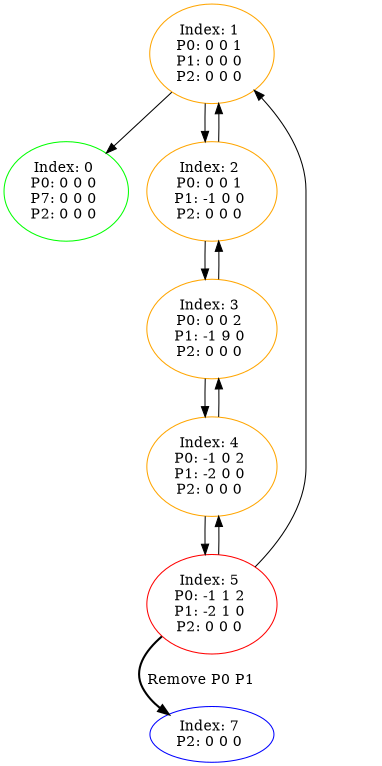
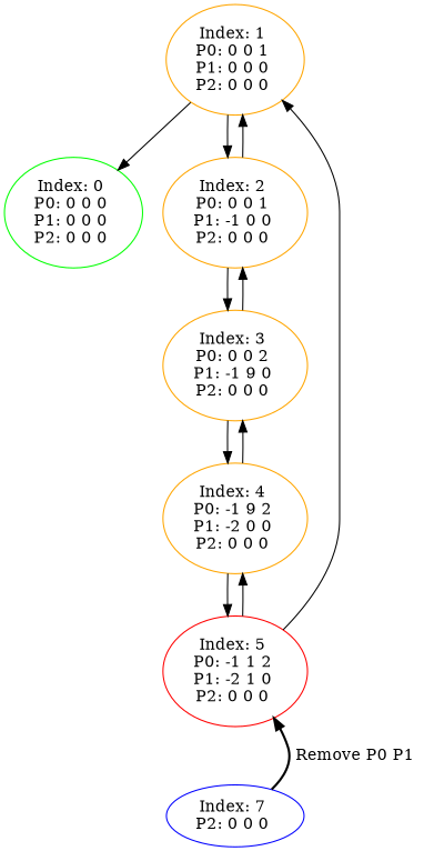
  digraph {
    color=black
    node [color=orange]
-   n1 [color=green label="Index: 0 \nP0: 0 0 0 \nP7: 0 0 0 \nP2: 0 0 0 \n"]
+   n1 [color=green label="Index: 0 \nP0: 0 0 0 \nP1: 0 0 0 \nP2: 0 0 0 \n"]
    n2 [label="Index: 1 \nP0: 0 0 1 \nP1: 0 0 0 \nP2: 0 0 0 \n"]
    n3 [label="Index: 2 \nP0: 0 0 1 \nP1: -1 0 0 \nP2: 0 0 0 \n"]
    n4 [label="Index: 3 \nP0: 0 0 2 \nP1: -1 9 0 \nP2: 0 0 0 \n"]
-   n5 [label="Index: 4 \nP0: -1 0 2 \nP1: -2 0 0 \nP2: 0 0 0 \n"]
+   n5 [label="Index: 4 \nP0: -1 9 2 \nP1: -2 0 0 \nP2: 0 0 0 \n"]
    n6 [color=red label="Index: 5 \nP0: -1 1 2 \nP1: -2 1 0 \nP2: 0 0 0 \n"]
    n7 [color=blue label="Index: 7 \nP2: 0 0 0 \n"]
    n2 -> n1
    n2 -> n3
    n3 -> n2
    n3 -> n4
    n4 -> n3
    n4 -> n5
    n5 -> n4
    n5 -> n6
    n6 -> n2
    n6 -> n5
-   n6 -> n7 [label=" Remove P0 P1 " style=bold]
+   n7 -> n6 [label=" Remove P0 P1 " style=bold]
  }
